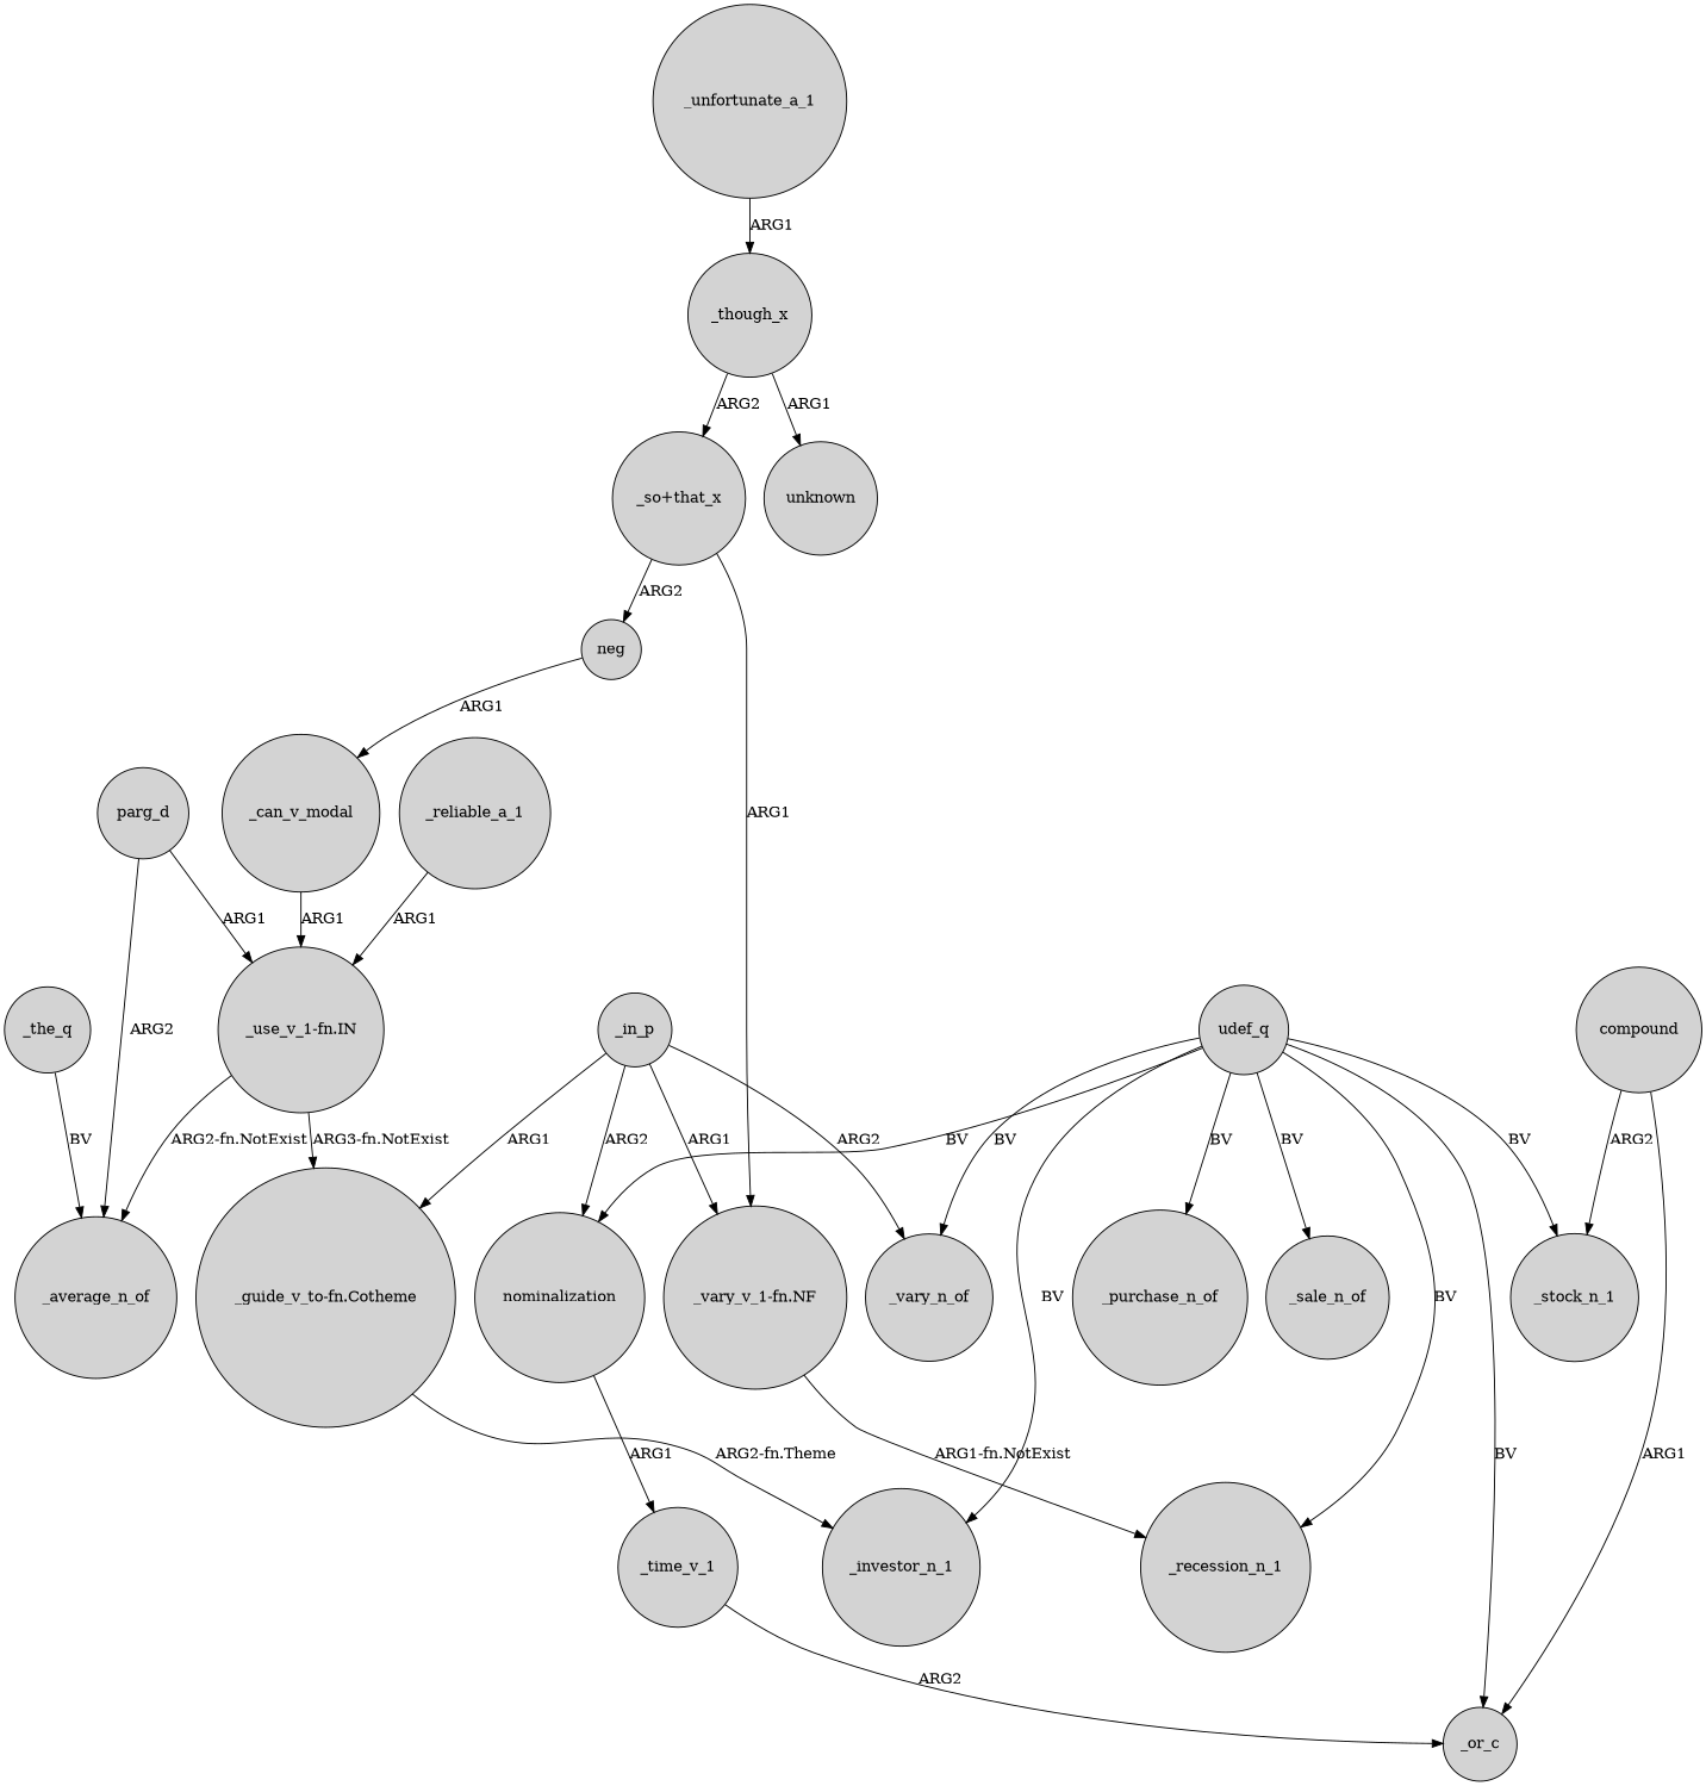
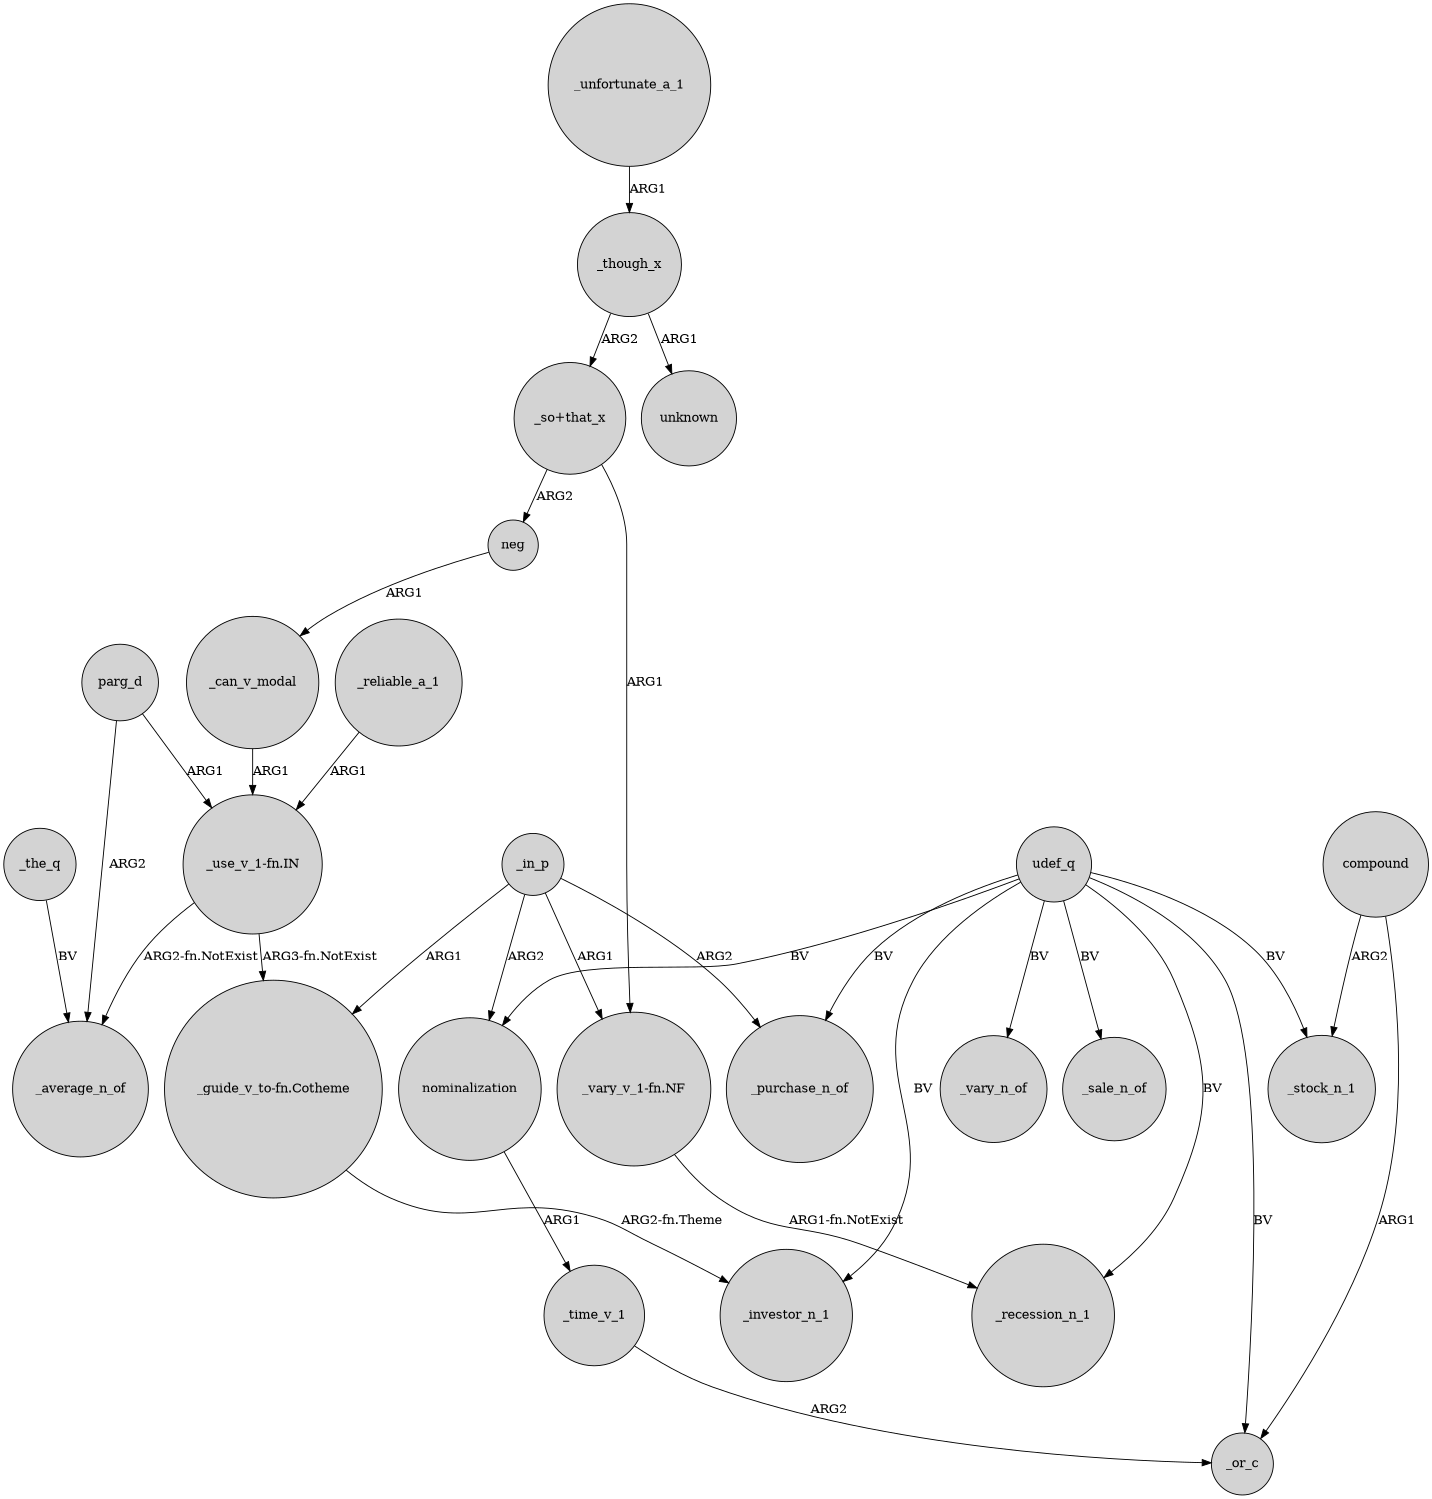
  digraph {
    node [shape=circle style=filled]
    udef_q
    _investor_n_1
    n3 [label=_vary_n_of]
    _purchase_n_of
    nominalization
    _or_c
    _recession_n_1
    _stock_n_1
    _sale_n_of
    _time_v_1
    "_use_v_1-fn.IN"
    "_guide_v_to-fn.Cotheme"
    _average_n_of
    "_vary_v_1-fn.NF"
    _though_x
    "_so+that_x"
    unknown
    neg
    _can_v_modal
    compound
    _in_p
    parg_d
    _the_q
    _unfortunate_a_1
    _reliable_a_1
    udef_q -> _investor_n_1 [label=BV]
    udef_q -> n3 [label=BV]
    udef_q -> _purchase_n_of [label=BV]
    udef_q -> nominalization [label=BV]
    udef_q -> _or_c [label=BV]
    udef_q -> _recession_n_1 [label=BV]
    udef_q -> _stock_n_1 [label=BV]
    udef_q -> _sale_n_of [label=BV]
    nominalization -> _time_v_1 [label=ARG1]
    _time_v_1 -> _or_c [label=ARG2]
    "_use_v_1-fn.IN" -> "_guide_v_to-fn.Cotheme" [label="ARG3-fn.NotExist"]
    "_use_v_1-fn.IN" -> _average_n_of [label="ARG2-fn.NotExist"]
    "_guide_v_to-fn.Cotheme" -> _investor_n_1 [label="ARG2-fn.Theme"]
    "_vary_v_1-fn.NF" -> _recession_n_1 [label="ARG1-fn.NotExist"]
    _though_x -> "_so+that_x" [label=ARG2]
    _though_x -> unknown [label=ARG1]
    "_so+that_x" -> "_vary_v_1-fn.NF" [label=ARG1]
    "_so+that_x" -> neg [label=ARG2]
    neg -> _can_v_modal [label=ARG1]
    _can_v_modal -> "_use_v_1-fn.IN" [label=ARG1]
    compound -> _or_c [label=ARG1]
    compound -> _stock_n_1 [label=ARG2]
-   _in_p -> n3 [label=ARG2]
+   _in_p -> _purchase_n_of [label=ARG2]
    _in_p -> nominalization [label=ARG2]
    _in_p -> "_guide_v_to-fn.Cotheme" [label=ARG1]
    _in_p -> "_vary_v_1-fn.NF" [label=ARG1]
    parg_d -> "_use_v_1-fn.IN" [label=ARG1]
    parg_d -> _average_n_of [label=ARG2]
    _the_q -> _average_n_of [label=BV]
    _unfortunate_a_1 -> _though_x [label=ARG1]
    _reliable_a_1 -> "_use_v_1-fn.IN" [label=ARG1]
  }
